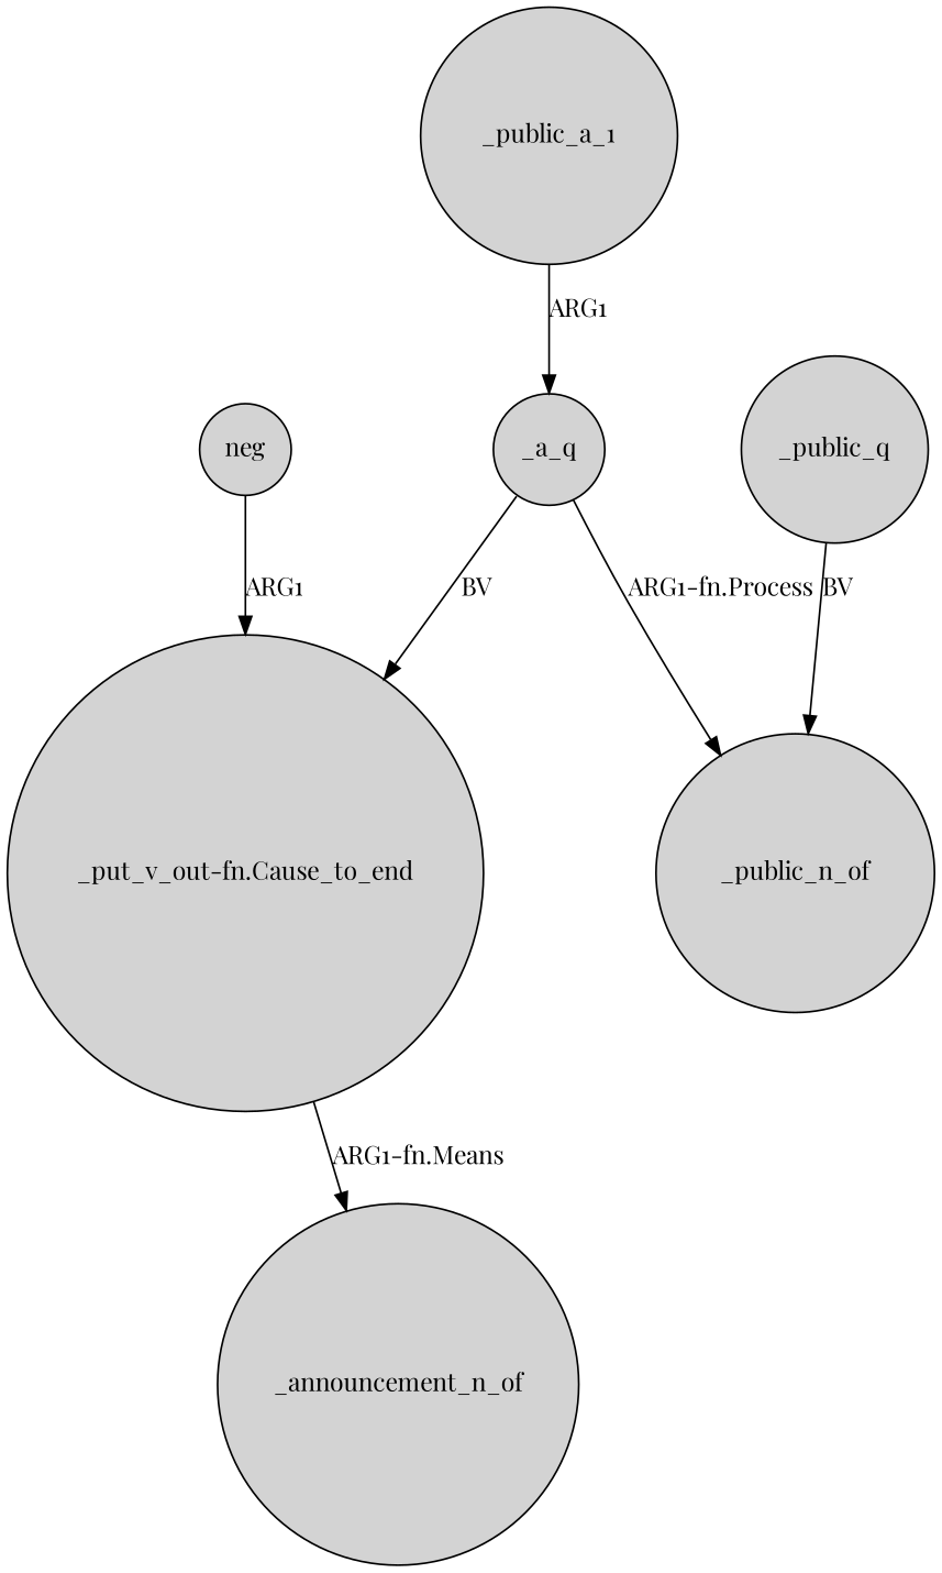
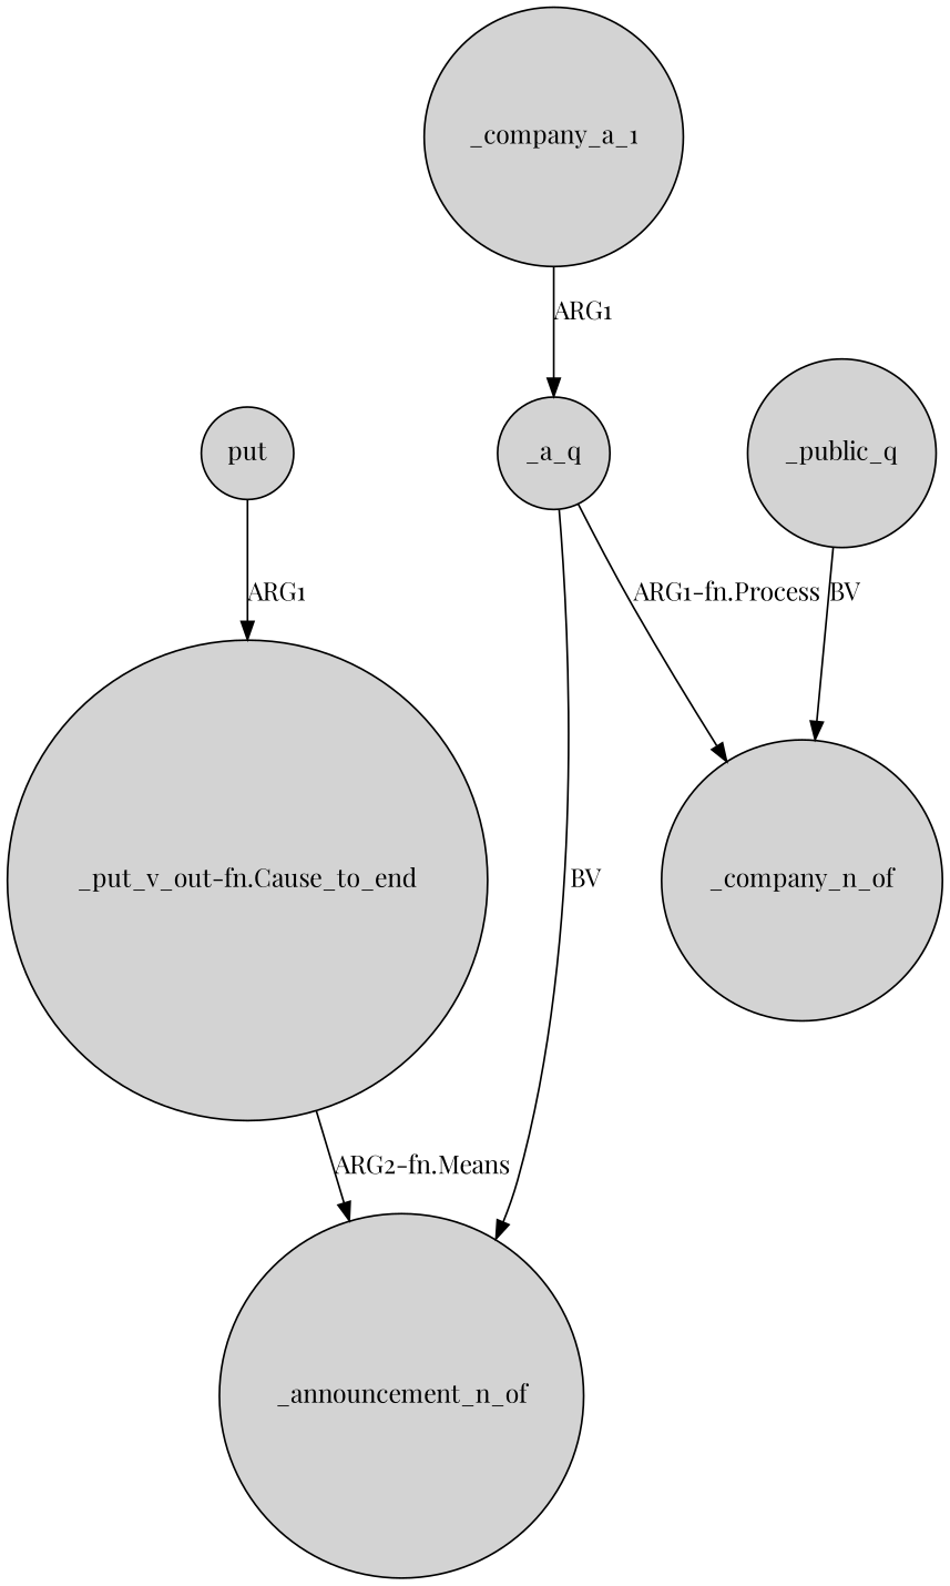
  digraph {
    fontname="Playfair Display"
    node [fontname="Playfair Display" shape=circle style=filled]
    edge [fontname="Playfair Display"]
-   neg
+   neg [label=put]
    "_put_v_out-fn.Cause_to_end"
    _announcement_n_of
    _a_q
-   _company_n_of [label=_public_n_of]
+   _company_n_of
    n6 [label=_public_q]
-   _public_a_1
+   _public_a_1 [label=_company_a_1]
    neg -> "_put_v_out-fn.Cause_to_end" [label=ARG1]
-   "_put_v_out-fn.Cause_to_end" -> _announcement_n_of [label="ARG1-fn.Means"]
-   _a_q -> "_put_v_out-fn.Cause_to_end" [label=BV]
+   "_put_v_out-fn.Cause_to_end" -> _announcement_n_of [label="ARG2-fn.Means"]
+   _a_q -> _announcement_n_of [label=BV]
    _a_q -> _company_n_of [label="ARG1-fn.Process"]
    n6 -> _company_n_of [label=BV]
    _public_a_1 -> _a_q [label=ARG1]
  }
